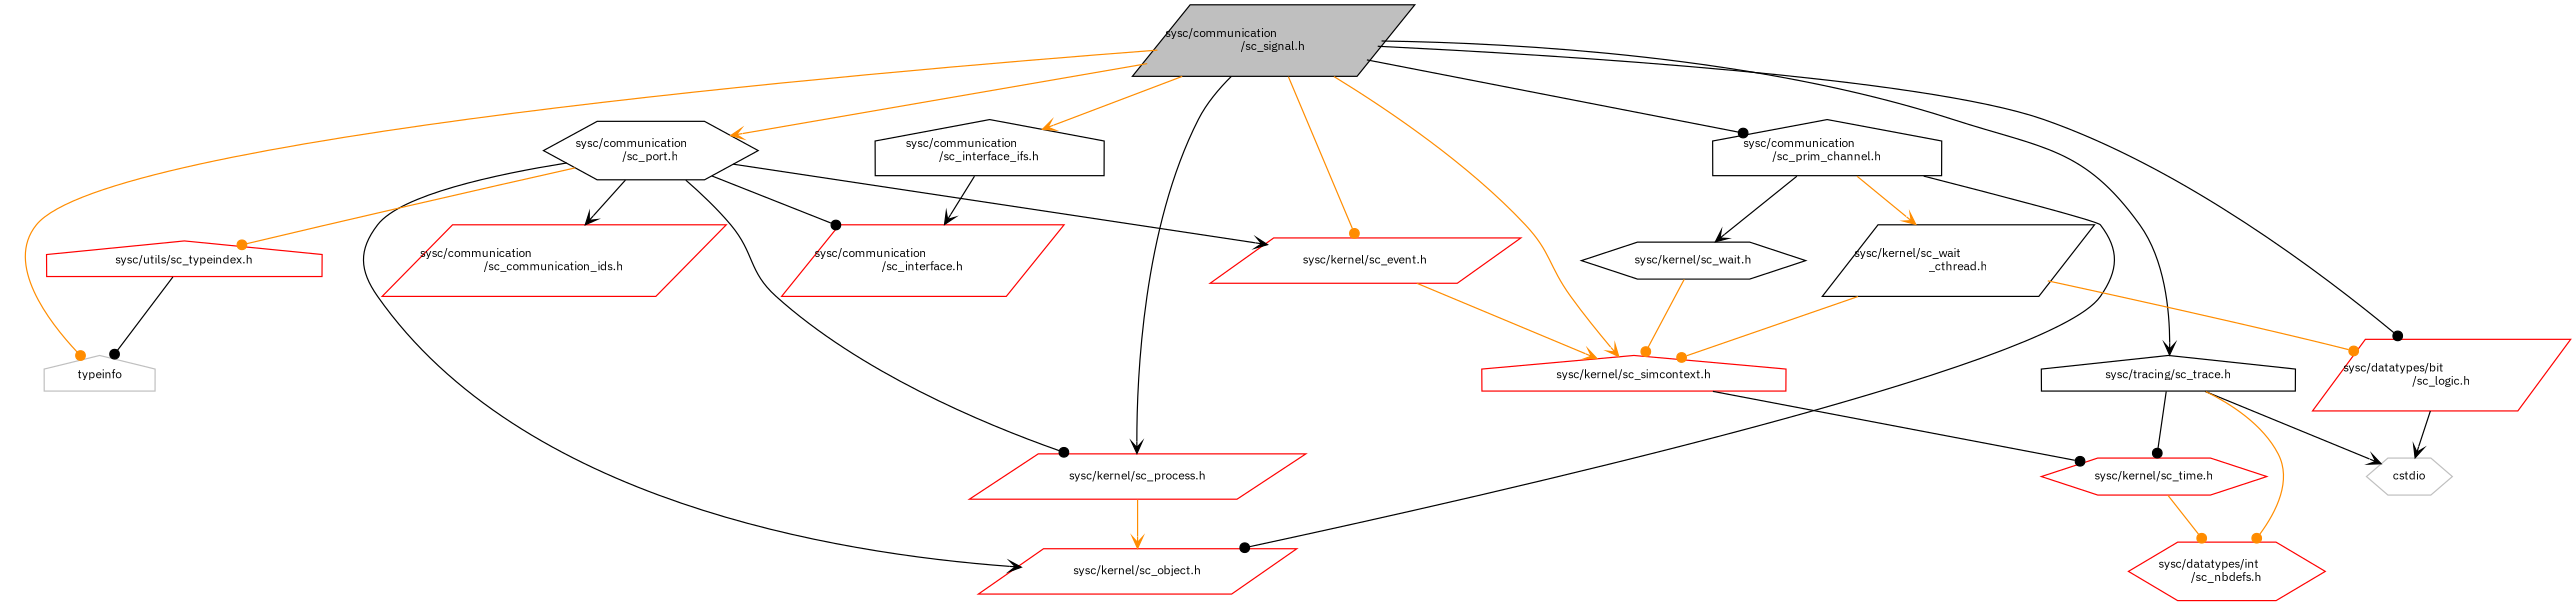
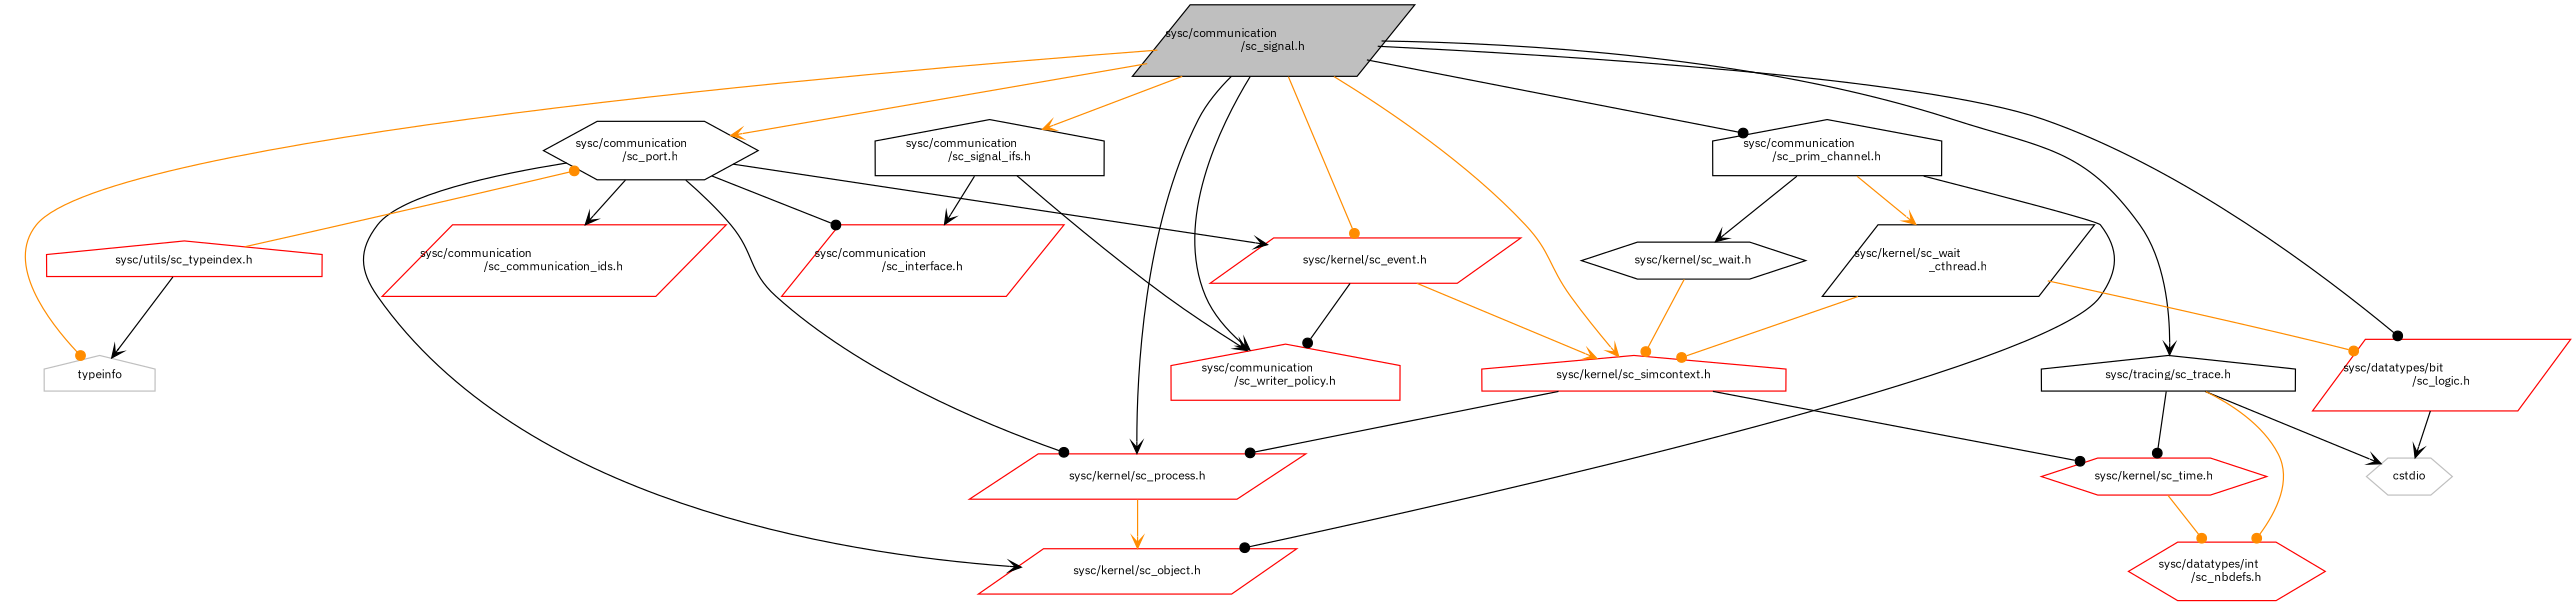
  digraph {
    fontname="IBM Plex Sans"
    node [color=red fillcolor=white fontname="IBM Plex Sans" fontsize=10 shape=parallelogram style=filled]
    edge [arrowhead=dot color=black fontname="IBM Plex Sans" fontsize=10 labelfontname=FreeSans labelfontsize=10 style=solid]
    n1 [color=black fillcolor=grey75 fontcolor=black height=0.2 label="sysc/communication\l/sc_signal.h" width=0.4]
    n2 [color=black height=0.2 label="sysc/communication\l/sc_port.h" shape=hexagon width=0.4]
    n3 [height=0.2 label="sysc/kernel/sc_event.h" width=0.4]
    n4 [height=0.2 label="sysc/kernel/sc_simcontext.h" shape=house width=0.4]
    n5 [height=0.2 label="sysc/kernel/sc_process.h" width=0.4]
+   n6 [height=0.2 label="sysc/communication\l/sc_writer_policy.h" shape=house width=0.4]
    n7 [color=grey75 height=0.2 label=typeinfo shape=house width=0.4]
    n8 [color=black height=0.2 label="sysc/communication\l/sc_prim_channel.h" shape=house width=0.4]
    n9 [height=0.2 label="sysc/datatypes/bit\l/sc_logic.h" width=0.4]
-   n10 [color=black height=0.2 label="sysc/communication\l/sc_interface_ifs.h" shape=house width=0.4]
+   n10 [color=black height=0.2 label="sysc/communication\l/sc_signal_ifs.h" shape=house width=0.4]
    n11 [color=black height=0.2 label="sysc/tracing/sc_trace.h" shape=house width=0.4]
    n12 [height=0.2 label="sysc/communication\l/sc_communication_ids.h" width=0.4]
    n13 [height=0.2 label="sysc/communication\l/sc_interface.h" width=0.4]
    n14 [height=0.2 label="sysc/kernel/sc_object.h" width=0.4]
    n15 [height=0.2 label="sysc/utils/sc_typeindex.h" shape=house width=0.4]
    n16 [height=0.2 label="sysc/kernel/sc_time.h" shape=hexagon width=0.4]
    n17 [color=black height=0.2 label="sysc/kernel/sc_wait.h" shape=hexagon width=0.4]
    n18 [color=black height=0.2 label="sysc/kernel/sc_wait\l_cthread.h" width=0.4]
    n19 [color=grey75 height=0.2 label=cstdio shape=hexagon width=0.4]
    n20 [height=0.2 label="sysc/datatypes/int\l/sc_nbdefs.h" shape=hexagon width=0.4]
    n1 -> n2 [arrowhead=vee color=darkorange]
    n1 -> n3 [color=darkorange]
    n1 -> n4 [arrowhead=vee color=darkorange]
    n1 -> n5 [arrowhead=vee]
+   n1 -> n6 [arrowhead=vee]
    n1 -> n7 [color=darkorange]
    n1 -> n8
    n1 -> n9
    n1 -> n10 [arrowhead=vee color=darkorange]
    n1 -> n11 [arrowhead=vee]
    n2 -> n3 [arrowhead=vee]
    n2 -> n5
    n2 -> n12 [arrowhead=vee]
    n2 -> n13
    n2 -> n14 [arrowhead=vee]
-   n2 -> n15 [color=darkorange]
+   n15 -> n2 [color=darkorange]
    n3 -> n4 [arrowhead=vee color=darkorange]
+   n3 -> n6
+   n4 -> n5
    n4 -> n16
    n5 -> n14 [arrowhead=vee color=darkorange]
    n8 -> n14
    n8 -> n17 [arrowhead=vee]
    n8 -> n18 [arrowhead=vee color=darkorange]
    n9 -> n19 [arrowhead=vee]
+   n10 -> n6 [arrowhead=vee]
    n10 -> n13 [arrowhead=vee]
    n11 -> n16
    n11 -> n19 [arrowhead=vee]
    n11 -> n20 [color=darkorange]
-   n15 -> n7
+   n15 -> n7 [arrowhead=vee]
    n16 -> n20 [color=darkorange]
    n17 -> n4 [color=darkorange]
    n18 -> n4 [color=darkorange]
    n18 -> n9 [color=darkorange]
  }
